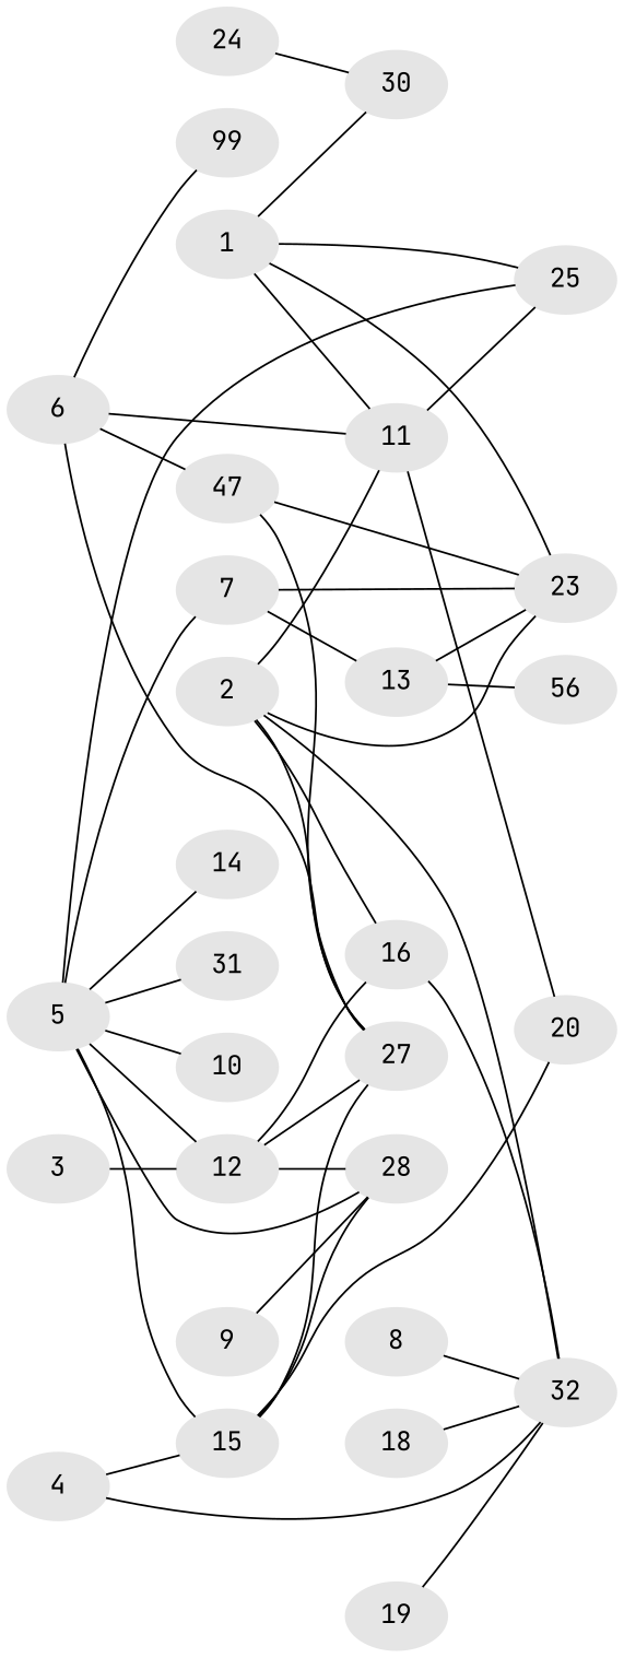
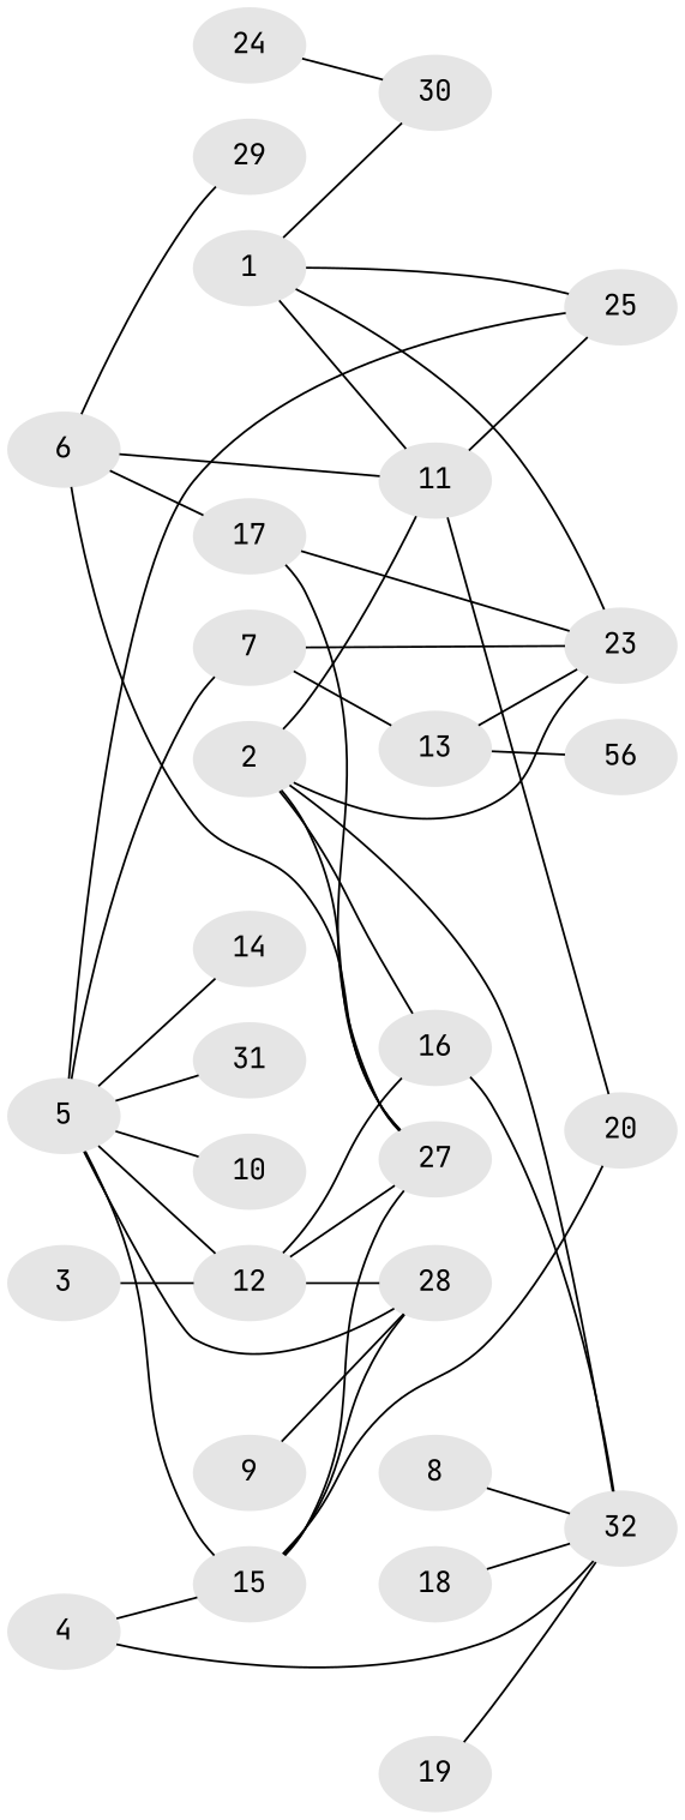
  graph {
    fontname="JetBrains Mono"
    rankdir=LR
    node [color=gray90 fontname="JetBrains Mono" style=filled]
    edge [fontname="JetBrains Mono" weight=1.0]
    1
    11
    23
    25
    30
    20
    2
    16
    27
    32
    3
    12
    28
    4
    15
    5
    7
    10
    14
    31
    13
    6
-   17 [label=47]
-   29 [label=99]
+   17
+   29
    n25 [label=56]
    8
    9
    18
    19
    24
    1 -- 11
    1 -- 23
    1 -- 25
    1 -- 30
    11 -- 25
    11 -- 20
    2 -- 11
    2 -- 23
    2 -- 16
    2 -- 27
    2 -- 32
    16 -- 32
    3 -- 12
    12 -- 16
    12 -- 27
    12 -- 28
    4 -- 32
    4 -- 15
    15 -- 20
    15 -- 27
    15 -- 28
    5 -- 25
    5 -- 12
    5 -- 28
    5 -- 15
    5 -- 7
    5 -- 10
    5 -- 14
    5 -- 31
    7 -- 23
    7 -- 13
    13 -- 23
    13 -- n25
    6 -- 11
    6 -- 27
    6 -- 17
    6 -- 29
    17 -- 23
    17 -- 27
    8 -- 32
    9 -- 28
    18 -- 32
    19 -- 32
    24 -- 30
  }
